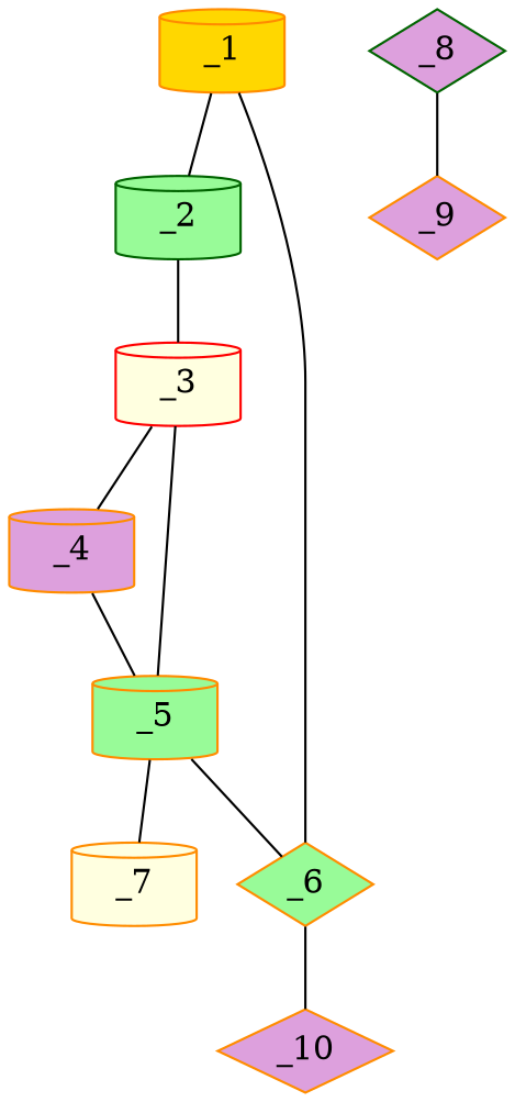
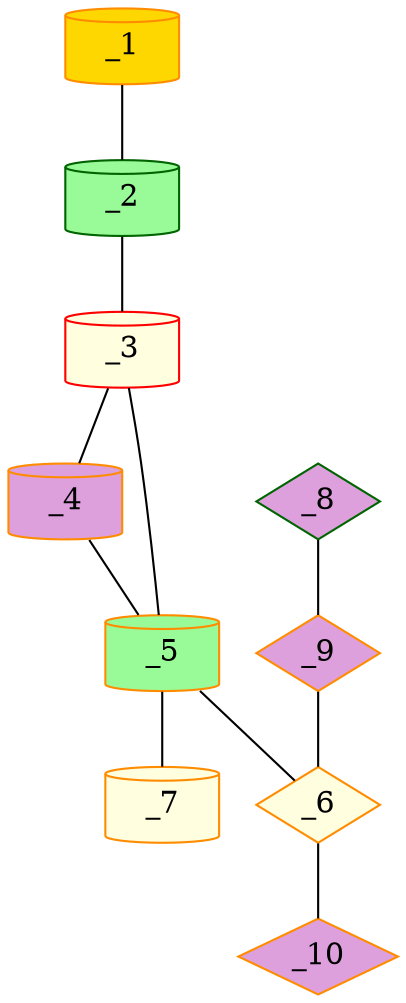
  graph {
    node [charge=0 chem=1 color=darkorange fillcolor=plum shape=cylinder style=filled symbol="C  " x=2.866 y=-0.5]
    edge [valence=1]
    _1 [fillcolor=gold]
    _2 [color=darkgreen fillcolor=palegreen x=3.732 y=-1]
-   _6 [fillcolor=palegreen shape=diamond y=0.5]
+   _6 [fillcolor=lightyellow shape=diamond y=0.5]
    _3 [color=red fillcolor=lightyellow x=4.5981]
    _10 [chem=2 shape=diamond symbol="O  " x=2 y=1]
    _4 [x=4.5981 y=0.5]
    _5 [fillcolor=palegreen x=3.7321 y=1]
    _8 [chem=4 color=darkgreen shape=diamond symbol="N  " x=5.4641 y=-1]
    _9 [chem=2 shape=diamond symbol="O  " x=5.4641 y=-2]
    _7 [chem=7 fillcolor=lightyellow symbol="Cl " x=3.7321 y=2]
    _1 -- _2
-   _1 -- _6 [valence=2]
+   _9 -- _6 [valence=2]
    _2 -- _3 [valence=2]
    _6 -- _10
    _3 -- _4
    _3 -- _5
    _4 -- _5 [valence=2]
    _5 -- _6
    _5 -- _7
    _8 -- _9 [valence=2]
  }
